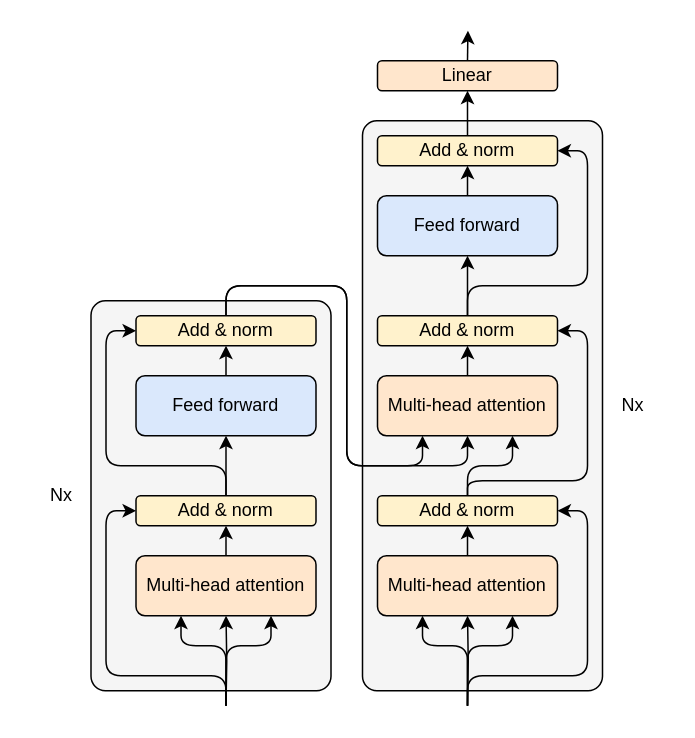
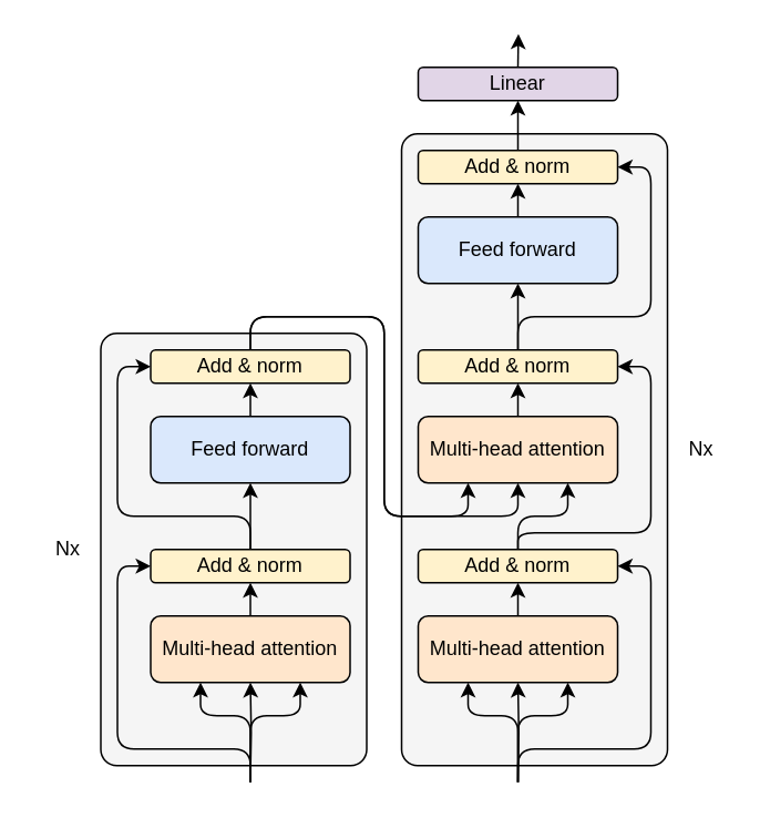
  <mxCell id="0" />
  <mxCell id="1" parent="0" />
  <mxCell id="2" value="" style="rounded=1;whiteSpace=wrap;html=1;strokeColor=#000000;fillColor=#f5f5f5;arcSize=6;fontColor=#333333;fillStyle=auto;" parent="1" vertex="1"><mxGeometry x="241" y="80" width="160" height="380" as="geometry" /></mxCell>
  <mxCell id="3" value="" style="rounded=1;whiteSpace=wrap;html=1;strokeColor=#000000;fillColor=#f5f5f5;arcSize=6;fontColor=#333333;fillStyle=auto;" parent="1" vertex="1"><mxGeometry x="60" y="200" width="160" height="260" as="geometry" /></mxCell>
  <mxCell id="4" style="edgeStyle=orthogonalEdgeStyle;rounded=0;orthogonalLoop=1;jettySize=auto;html=1;exitX=0.5;exitY=0;exitDx=0;exitDy=0;entryX=0.5;entryY=1;entryDx=0;entryDy=0;" parent="1" source="5" target="8" edge="1"><mxGeometry relative="1" as="geometry" /></mxCell>
  <mxCell id="5" value="Multi-head attention" style="rounded=1;whiteSpace=wrap;html=1;fillColor=#ffe6cc;strokeColor=#000000;" parent="1" vertex="1"><mxGeometry x="90" y="370" width="120" height="40" as="geometry" /></mxCell>
  <mxCell id="6" style="edgeStyle=orthogonalEdgeStyle;rounded=0;orthogonalLoop=1;jettySize=auto;html=1;exitX=0.5;exitY=0;exitDx=0;exitDy=0;entryX=0.5;entryY=1;entryDx=0;entryDy=0;" parent="1" source="8" target="10" edge="1"><mxGeometry relative="1" as="geometry" /></mxCell>
  <mxCell id="7" style="edgeStyle=orthogonalEdgeStyle;rounded=1;orthogonalLoop=1;jettySize=auto;html=1;exitX=0.5;exitY=0;exitDx=0;exitDy=0;entryX=0;entryY=0.5;entryDx=0;entryDy=0;" parent="1" source="8" target="17" edge="1"><mxGeometry relative="1" as="geometry"><Array as="points"><mxPoint x="150" y="310" /><mxPoint x="70" y="310" /><mxPoint x="70" y="220" /></Array></mxGeometry></mxCell>
  <mxCell id="8" value="Add &amp;amp; norm" style="rounded=1;whiteSpace=wrap;html=1;fillColor=#fff2cc;strokeColor=#000000;" parent="1" vertex="1"><mxGeometry x="90" y="330" width="120" height="20" as="geometry" /></mxCell>
  <mxCell id="9" style="edgeStyle=orthogonalEdgeStyle;rounded=0;orthogonalLoop=1;jettySize=auto;html=1;exitX=0.5;exitY=0;exitDx=0;exitDy=0;entryX=0.5;entryY=1;entryDx=0;entryDy=0;" parent="1" source="10" target="17" edge="1"><mxGeometry relative="1" as="geometry" /></mxCell>
  <mxCell id="10" value="Feed forward" style="rounded=1;whiteSpace=wrap;html=1;strokeColor=#000000;fillColor=#dae8fc;" parent="1" vertex="1"><mxGeometry x="90" y="250" width="120" height="40" as="geometry" /></mxCell>
  <mxCell id="11" style="edgeStyle=orthogonalEdgeStyle;rounded=0;orthogonalLoop=1;jettySize=auto;html=1;entryX=0.5;entryY=1;entryDx=0;entryDy=0;" parent="1" target="5" edge="1"><mxGeometry relative="1" as="geometry"><mxPoint x="150" y="470" as="sourcePoint" /></mxGeometry></mxCell>
  <mxCell id="12" style="edgeStyle=orthogonalEdgeStyle;rounded=1;orthogonalLoop=1;jettySize=auto;html=1;exitX=0.5;exitY=0;exitDx=0;exitDy=0;entryX=0;entryY=0.5;entryDx=0;entryDy=0;" parent="1" target="8" edge="1"><mxGeometry relative="1" as="geometry"><mxPoint x="150" y="470" as="sourcePoint" /><Array as="points"><mxPoint x="150" y="450" /><mxPoint x="70" y="450" /><mxPoint x="70" y="340" /></Array></mxGeometry></mxCell>
  <mxCell id="13" style="edgeStyle=orthogonalEdgeStyle;rounded=1;orthogonalLoop=1;jettySize=auto;html=1;exitX=0.5;exitY=0;exitDx=0;exitDy=0;entryX=0.75;entryY=1;entryDx=0;entryDy=0;" parent="1" target="5" edge="1"><mxGeometry relative="1" as="geometry"><mxPoint x="150" y="470" as="sourcePoint" /><Array as="points"><mxPoint x="150" y="430" /><mxPoint x="180" y="430" /></Array></mxGeometry></mxCell>
  <mxCell id="14" style="edgeStyle=orthogonalEdgeStyle;rounded=1;orthogonalLoop=1;jettySize=auto;html=1;exitX=0.5;exitY=0;exitDx=0;exitDy=0;entryX=0.25;entryY=1;entryDx=0;entryDy=0;" parent="1" target="5" edge="1"><mxGeometry relative="1" as="geometry"><mxPoint x="150" y="470" as="sourcePoint" /><Array as="points"><mxPoint x="150" y="430" /><mxPoint x="120" y="430" /></Array></mxGeometry></mxCell>
  <mxCell id="15" style="edgeStyle=orthogonalEdgeStyle;rounded=1;orthogonalLoop=1;jettySize=auto;html=1;exitX=0.5;exitY=0;exitDx=0;exitDy=0;entryX=0.25;entryY=1;entryDx=0;entryDy=0;" parent="1" source="17" target="34" edge="1"><mxGeometry relative="1" as="geometry" /></mxCell>
  <mxCell id="16" style="edgeStyle=orthogonalEdgeStyle;rounded=1;orthogonalLoop=1;jettySize=auto;html=1;exitX=0.5;exitY=0;exitDx=0;exitDy=0;entryX=0.5;entryY=1;entryDx=0;entryDy=0;" parent="1" source="17" target="34" edge="1"><mxGeometry relative="1" as="geometry" /></mxCell>
  <mxCell id="17" value="Add &amp;amp; norm" style="rounded=1;whiteSpace=wrap;html=1;fillColor=#fff2cc;strokeColor=#000000;" parent="1" vertex="1"><mxGeometry x="90" y="210" width="120" height="20" as="geometry" /></mxCell>
  <mxCell id="18" style="edgeStyle=orthogonalEdgeStyle;rounded=0;orthogonalLoop=1;jettySize=auto;html=1;exitX=0.5;exitY=0;exitDx=0;exitDy=0;entryX=0.5;entryY=1;entryDx=0;entryDy=0;" parent="1" source="19" target="22" edge="1"><mxGeometry relative="1" as="geometry" /></mxCell>
  <mxCell id="19" value="Multi-head attention" style="rounded=1;whiteSpace=wrap;html=1;fillColor=#ffe6cc;strokeColor=#000000;" parent="1" vertex="1"><mxGeometry x="251" y="370" width="120" height="40" as="geometry" /></mxCell>
  <mxCell id="20" style="edgeStyle=orthogonalEdgeStyle;rounded=1;orthogonalLoop=1;jettySize=auto;html=1;exitX=0.5;exitY=0;exitDx=0;exitDy=0;entryX=0.75;entryY=1;entryDx=0;entryDy=0;" parent="1" source="22" target="34" edge="1"><mxGeometry relative="1" as="geometry" /></mxCell>
  <mxCell id="21" style="edgeStyle=orthogonalEdgeStyle;rounded=1;orthogonalLoop=1;jettySize=auto;html=1;exitX=0.5;exitY=0;exitDx=0;exitDy=0;entryX=1;entryY=0.5;entryDx=0;entryDy=0;" parent="1" source="22" target="35" edge="1"><mxGeometry relative="1" as="geometry"><Array as="points"><mxPoint x="311" y="320" /><mxPoint x="391" y="320" /><mxPoint x="391" y="220" /></Array></mxGeometry></mxCell>
  <mxCell id="22" value="Add &amp;amp; norm" style="rounded=1;whiteSpace=wrap;html=1;fillColor=#fff2cc;strokeColor=#000000;" parent="1" vertex="1"><mxGeometry x="251" y="330" width="120" height="20" as="geometry" /></mxCell>
  <mxCell id="23" style="edgeStyle=orthogonalEdgeStyle;rounded=0;orthogonalLoop=1;jettySize=auto;html=1;entryX=0.5;entryY=1;entryDx=0;entryDy=0;" parent="1" target="19" edge="1"><mxGeometry relative="1" as="geometry"><mxPoint x="311" y="470" as="sourcePoint" /></mxGeometry></mxCell>
  <mxCell id="24" style="edgeStyle=orthogonalEdgeStyle;rounded=1;orthogonalLoop=1;jettySize=auto;html=1;exitX=0.5;exitY=0;exitDx=0;exitDy=0;entryX=1;entryY=0.5;entryDx=0;entryDy=0;" parent="1" target="22" edge="1"><mxGeometry relative="1" as="geometry"><Array as="points"><mxPoint x="311" y="450" /><mxPoint x="391" y="450" /><mxPoint x="391" y="340" /></Array><mxPoint x="311" y="470" as="sourcePoint" /><mxPoint x="461" y="300" as="targetPoint" /></mxGeometry></mxCell>
  <mxCell id="25" style="edgeStyle=orthogonalEdgeStyle;rounded=1;orthogonalLoop=1;jettySize=auto;html=1;exitX=0.5;exitY=0;exitDx=0;exitDy=0;entryX=0.75;entryY=1;entryDx=0;entryDy=0;" parent="1" target="19" edge="1"><mxGeometry relative="1" as="geometry"><Array as="points"><mxPoint x="311" y="430" /><mxPoint x="341" y="430" /></Array><mxPoint x="311" y="470" as="sourcePoint" /></mxGeometry></mxCell>
  <mxCell id="26" style="edgeStyle=orthogonalEdgeStyle;rounded=1;orthogonalLoop=1;jettySize=auto;html=1;exitX=0.5;exitY=0;exitDx=0;exitDy=0;entryX=0.25;entryY=1;entryDx=0;entryDy=0;" parent="1" target="19" edge="1"><mxGeometry relative="1" as="geometry"><Array as="points"><mxPoint x="311" y="430" /><mxPoint x="281" y="430" /></Array><mxPoint x="311" y="470" as="sourcePoint" /></mxGeometry></mxCell>
  <mxCell id="27" style="edgeStyle=orthogonalEdgeStyle;rounded=0;orthogonalLoop=1;jettySize=auto;html=1;exitX=0.5;exitY=0;exitDx=0;exitDy=0;entryX=0.5;entryY=1;entryDx=0;entryDy=0;" parent="1" source="35" target="30" edge="1"><mxGeometry relative="1" as="geometry"><mxPoint x="311" y="210" as="sourcePoint" /></mxGeometry></mxCell>
  <mxCell id="28" style="edgeStyle=orthogonalEdgeStyle;rounded=1;orthogonalLoop=1;jettySize=auto;html=1;exitX=0.5;exitY=0;exitDx=0;exitDy=0;" parent="1" source="35" target="32" edge="1"><mxGeometry relative="1" as="geometry"><Array as="points"><mxPoint x="311" y="190" /><mxPoint x="391" y="190" /><mxPoint x="391" y="100" /></Array><mxPoint x="311" y="210" as="sourcePoint" /><mxPoint x="551" y="140" as="targetPoint" /></mxGeometry></mxCell>
  <mxCell id="29" style="edgeStyle=orthogonalEdgeStyle;rounded=0;orthogonalLoop=1;jettySize=auto;html=1;exitX=0.5;exitY=0;exitDx=0;exitDy=0;entryX=0.5;entryY=1;entryDx=0;entryDy=0;" parent="1" source="30" target="32" edge="1"><mxGeometry relative="1" as="geometry" /></mxCell>
  <mxCell id="30" value="Feed forward" style="rounded=1;whiteSpace=wrap;html=1;strokeColor=#000000;fillColor=#dae8fc;" parent="1" vertex="1"><mxGeometry x="251" y="130" width="120" height="40" as="geometry" /></mxCell>
  <mxCell id="31" style="edgeStyle=orthogonalEdgeStyle;rounded=1;orthogonalLoop=1;jettySize=auto;html=1;exitX=0.5;exitY=0;exitDx=0;exitDy=0;" parent="1" source="32" edge="1"><mxGeometry relative="1" as="geometry"><mxPoint x="311" y="60" as="targetPoint" /></mxGeometry></mxCell>
  <mxCell id="32" value="Add &amp;amp; norm" style="rounded=1;whiteSpace=wrap;html=1;fillColor=#fff2cc;strokeColor=#000000;" parent="1" vertex="1"><mxGeometry x="251" y="90" width="120" height="20" as="geometry" /></mxCell>
  <mxCell id="33" style="edgeStyle=orthogonalEdgeStyle;rounded=0;orthogonalLoop=1;jettySize=auto;html=1;exitX=0.5;exitY=0;exitDx=0;exitDy=0;entryX=0.5;entryY=1;entryDx=0;entryDy=0;" parent="1" source="34" target="35" edge="1"><mxGeometry relative="1" as="geometry" /></mxCell>
  <mxCell id="34" value="Multi-head attention" style="rounded=1;whiteSpace=wrap;html=1;fillColor=#ffe6cc;strokeColor=#000000;" parent="1" vertex="1"><mxGeometry x="251" y="250" width="120" height="40" as="geometry" /></mxCell>
  <mxCell id="35" value="Add &amp;amp; norm" style="rounded=1;whiteSpace=wrap;html=1;fillColor=#fff2cc;strokeColor=#000000;" parent="1" vertex="1"><mxGeometry x="251" y="210" width="120" height="20" as="geometry" /></mxCell>
  <mxCell id="36" style="edgeStyle=orthogonalEdgeStyle;rounded=1;orthogonalLoop=1;jettySize=auto;html=1;exitX=0.5;exitY=0;exitDx=0;exitDy=0;" parent="1" source="37" edge="1"><mxGeometry relative="1" as="geometry"><mxPoint x="311.286" y="20" as="targetPoint" /></mxGeometry></mxCell>
- <mxCell id="37" value="Linear" style="rounded=1;whiteSpace=wrap;html=1;fillColor=#ffe6cc;strokeColor=#000000;" parent="1" vertex="1"><mxGeometry x="251" y="40" width="120" height="20" as="geometry" /></mxCell>
+ <mxCell id="37" value="Linear" style="rounded=1;whiteSpace=wrap;html=1;fillColor=#e1d5e7;strokeColor=#000000;" parent="1" vertex="1"><mxGeometry x="251" y="40" width="120" height="20" as="geometry" /></mxCell>
  <mxCell id="38" value="Nx" style="text;html=1;align=center;verticalAlign=middle;resizable=0;points=[];autosize=1;strokeColor=none;fillColor=none;" parent="1" vertex="1"><mxGeometry x="20" y="315" width="40" height="30" as="geometry" /></mxCell>
  <mxCell id="39" value="Nx" style="text;html=1;align=center;verticalAlign=middle;resizable=0;points=[];autosize=1;strokeColor=none;fillColor=none;" parent="1" vertex="1"><mxGeometry x="401" y="255" width="40" height="30" as="geometry" /></mxCell>
